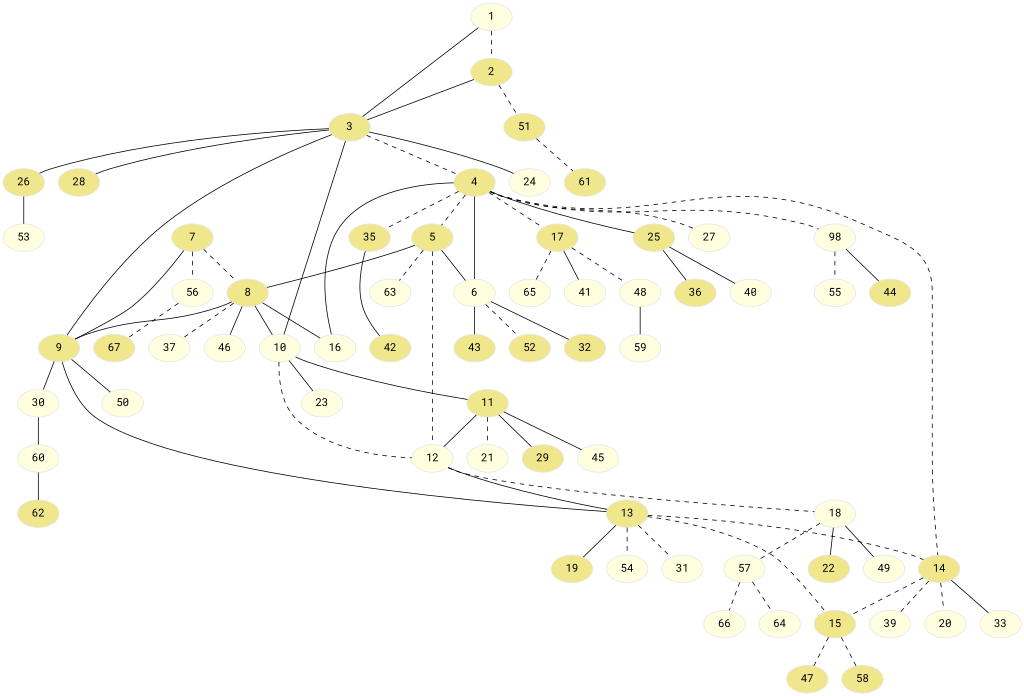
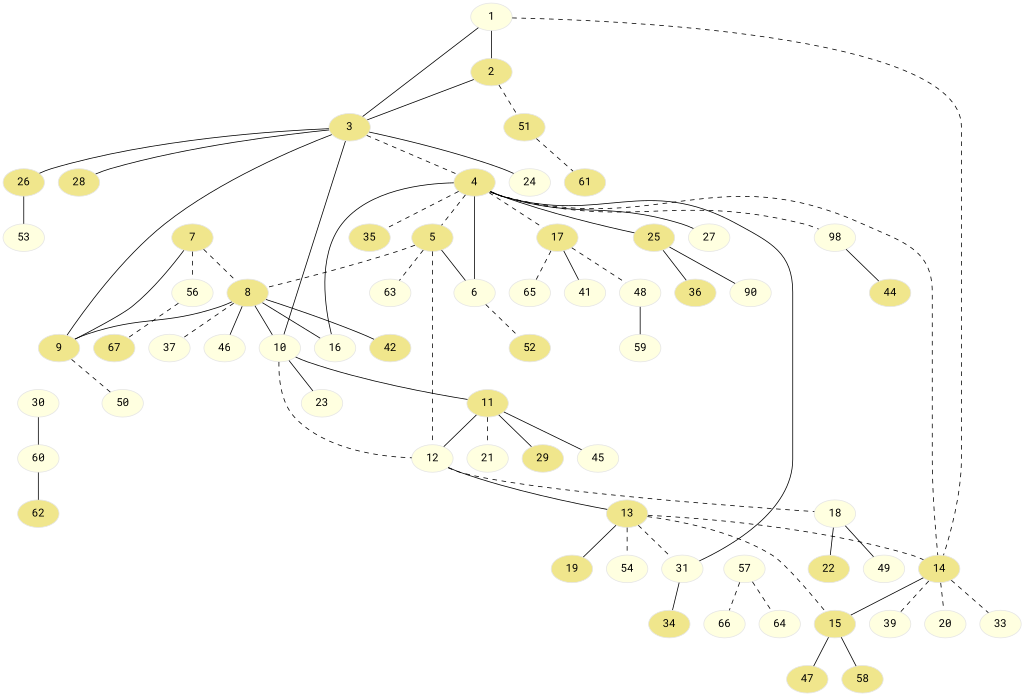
  graph {
    fontname="Roboto Mono"
    node [color=gray90 fillcolor=lightyellow fontname="Roboto Mono" style=filled]
    edge [fontname="Roboto Mono" style=solid]
    2 [fillcolor=khaki]
    1
    3 [fillcolor=khaki]
    14 [fillcolor=khaki]
    51 [fillcolor=khaki]
    4 [fillcolor=khaki]
    9 [fillcolor=khaki]
    10
    24
    26 [fillcolor=khaki]
    28 [fillcolor=khaki]
    15 [fillcolor=khaki]
    20
    33
    39
    61 [fillcolor=khaki]
    5 [fillcolor=khaki]
    6
    16
    17 [fillcolor=khaki]
    25 [fillcolor=khaki]
    27
    31
    35 [fillcolor=khaki]
    n25 [label=98]
    13 [fillcolor=khaki]
    30
    50
    12
    11 [fillcolor=khaki]
    23
    53
    8 [fillcolor=khaki]
    63
-   32 [fillcolor=khaki]
-   43 [fillcolor=khaki]
    52 [fillcolor=khaki]
    41
    48
    65
    36 [fillcolor=khaki]
-   40
+   40 [label=90]
+   34 [fillcolor=khaki]
    44 [fillcolor=khaki]
-   55
    37
    42 [fillcolor=khaki]
    46
    18
    7 [fillcolor=khaki]
    56
    67 [fillcolor=khaki]
    19 [fillcolor=khaki]
    54
    60
    21
    29 [fillcolor=khaki]
    45
    22 [fillcolor=khaki]
    49
    57
    47 [fillcolor=khaki]
    58 [fillcolor=khaki]
    59
    64
    66
    62 [fillcolor=khaki]
    2 -- 3
    2 -- 51 [style=dashed]
-   1 -- 2 [style=dashed]
+   1 -- 2
    1 -- 3
+   1 -- 14 [style=dashed]
    3 -- 4 [style=dashed]
    3 -- 9
    3 -- 10
    3 -- 24
    3 -- 26
    3 -- 28
-   14 -- 15 [style=dashed]
+   14 -- 15
    14 -- 20 [style=dashed]
-   14 -- 33
+   14 -- 33 [style=dashed]
    14 -- 39 [style=dashed]
    51 -- 61 [style=dashed]
    4 -- 14 [style=dashed]
    4 -- 5 [style=dashed]
    4 -- 6
    4 -- 16
    4 -- 17 [style=dashed]
    4 -- 25
-   4 -- 27 [style=dashed]
+   4 -- 27
+   4 -- 31
    4 -- 35 [style=dashed]
    4 -- n25 [style=dashed]
-   9 -- 13
-   9 -- 30
-   9 -- 50
+   9 -- 50 [style=dashed]
    10 -- 12 [style=dashed]
    10 -- 11
    10 -- 23
    26 -- 53
-   15 -- 47 [style=dashed]
-   15 -- 58 [style=dashed]
+   15 -- 47
+   15 -- 58
    5 -- 6
    5 -- 12 [style=dashed]
-   5 -- 8
+   5 -- 8 [style=dashed]
    5 -- 63 [style=dashed]
-   6 -- 32
-   6 -- 43
    6 -- 52 [style=dashed]
    17 -- 41
    17 -- 48 [style=dashed]
    17 -- 65 [style=dashed]
    25 -- 36
    25 -- 40
+   31 -- 34
    n25 -- 44
-   n25 -- 55 [style=dashed]
    13 -- 14 [style=dashed]
    13 -- 15 [style=dashed]
    13 -- 31 [style=dashed]
    13 -- 19
    13 -- 54 [style=dashed]
    30 -- 60
    12 -- 13
    12 -- 18 [style=dashed]
    11 -- 12
    11 -- 21 [style=dashed]
    11 -- 29
    11 -- 45
    8 -- 9
    8 -- 10
    8 -- 16
    8 -- 37 [style=dashed]
-   35 -- 42
+   8 -- 42
    8 -- 46
    48 -- 59
    18 -- 22
    18 -- 49
-   18 -- 57 [style=dashed]
    7 -- 9
    7 -- 8 [style=dashed]
    7 -- 56 [style=dashed]
    56 -- 67 [style=dashed]
    60 -- 62
    57 -- 64 [style=dashed]
    57 -- 66 [style=dashed]
  }
